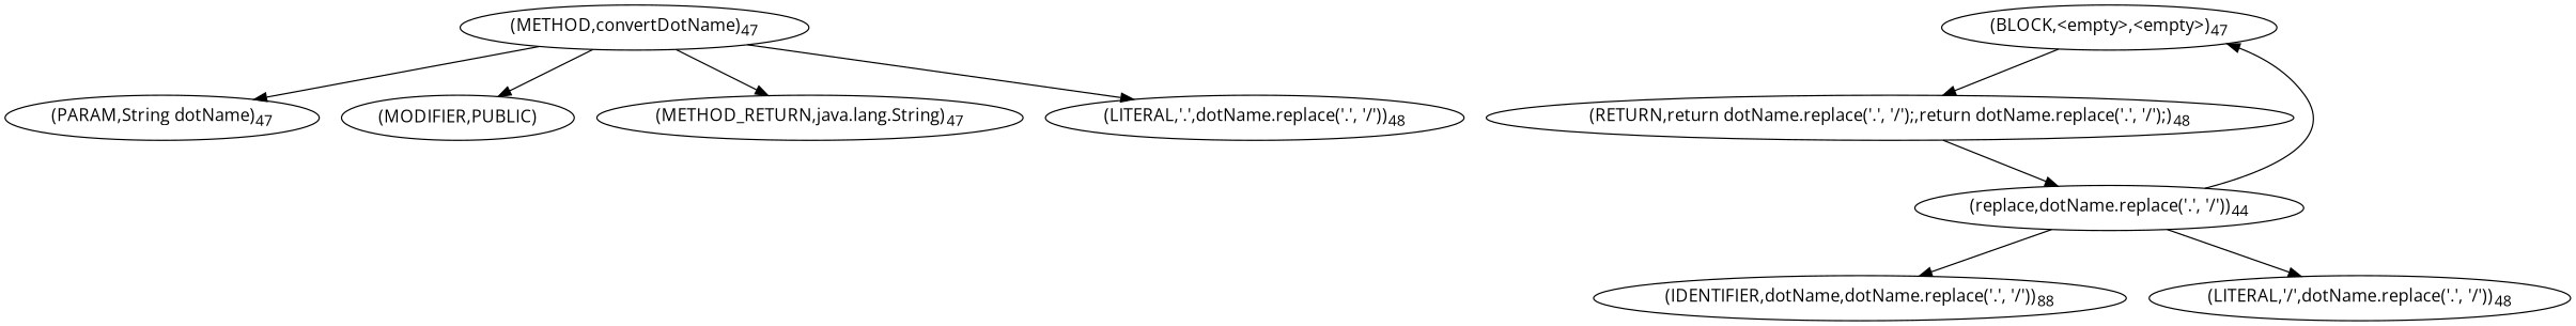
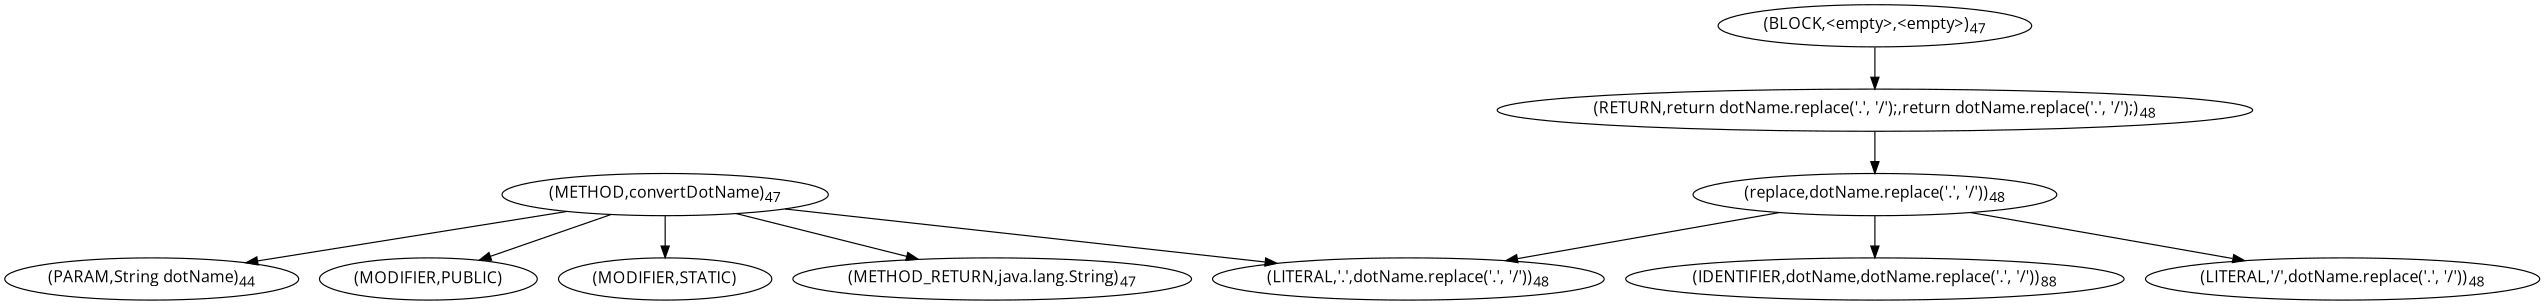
  digraph {
    fontname="Open Sans"
    node [fontname="Open Sans"]
    edge [fontname="Open Sans"]
    n1 [label=<(METHOD,convertDotName)<SUB>47</SUB>>]
-   n2 [label=<(PARAM,String dotName)<SUB>47</SUB>>]
+   n2 [label=<(PARAM,String dotName)<SUB>44</SUB>>]
    n3 [label=<(MODIFIER,PUBLIC)>]
+   n4 [label=<(MODIFIER,STATIC)>]
    n5 [label=<(METHOD_RETURN,java.lang.String)<SUB>47</SUB>>]
    n6 [label=<(LITERAL,'.',dotName.replace('.', '/'))<SUB>48</SUB>>]
    n7 [label=<(BLOCK,&lt;empty&gt;,&lt;empty&gt;)<SUB>47</SUB>>]
    n8 [label=<(RETURN,return dotName.replace('.', '/');,return dotName.replace('.', '/');)<SUB>48</SUB>>]
-   n9 [label=<(replace,dotName.replace('.', '/'))<SUB>44</SUB>>]
+   n9 [label=<(replace,dotName.replace('.', '/'))<SUB>48</SUB>>]
    n10 [label=<(IDENTIFIER,dotName,dotName.replace('.', '/'))<SUB>88</SUB>>]
    n11 [label=<(LITERAL,'/',dotName.replace('.', '/'))<SUB>48</SUB>>]
    n1 -> n2
    n1 -> n3
+   n1 -> n4
    n1 -> n5
    n1 -> n6
    n7 -> n8
    n8 -> n9
-   n9 -> n7
+   n9 -> n6
    n9 -> n10
    n9 -> n11
  }
